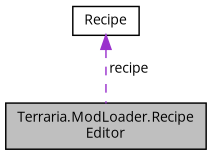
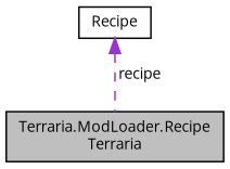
  digraph {
    fontname="Open Sans"
    node [color=black fontname="Open Sans" fontsize=10 shape=record style=filled]
-   n1 [fillcolor=grey75 fontcolor=black height=0.2 label="Terraria.ModLoader.Recipe\lEditor" width=0.4]
+   n1 [fillcolor=grey75 fontcolor=black height=0.2 label="Terraria.ModLoader.Recipe\lTerraria" width=0.4]
    n2 [fillcolor=white height=0.2 label=Recipe width=0.4]
    n2 -> n1 [color=darkorchid3 dir=back fontname="Open Sans" fontsize=10 label=" recipe" labelfontname=Helvetica labelfontsize=10 style=dashed]
  }
